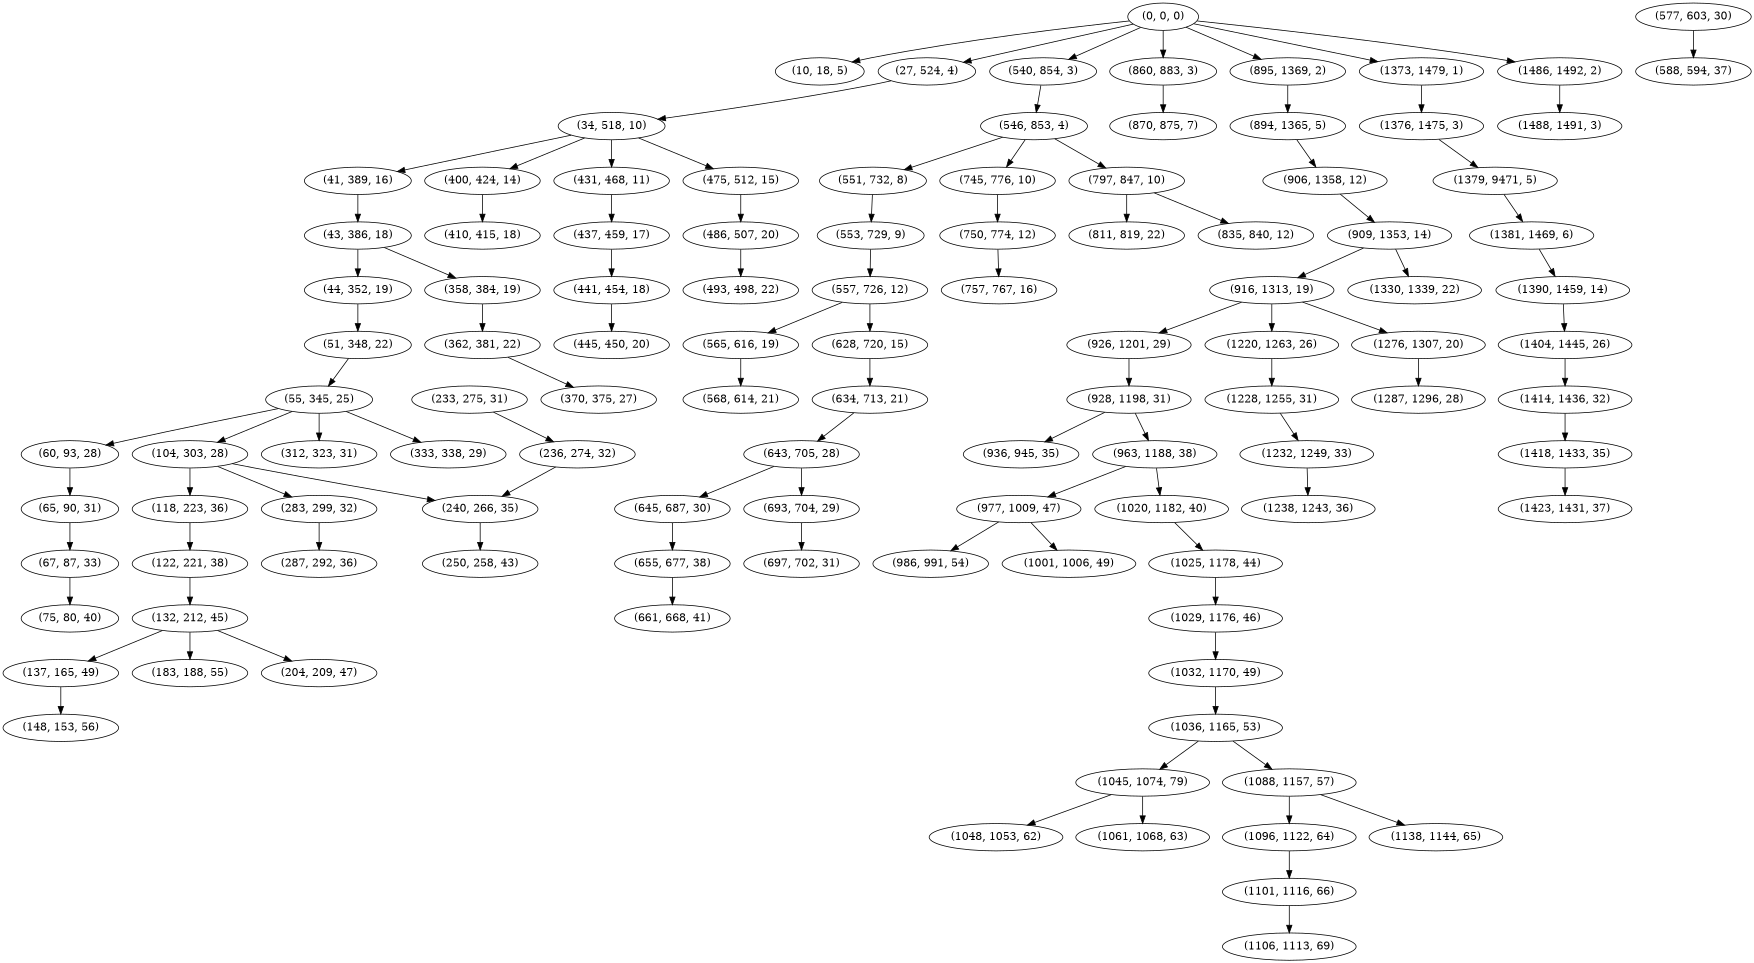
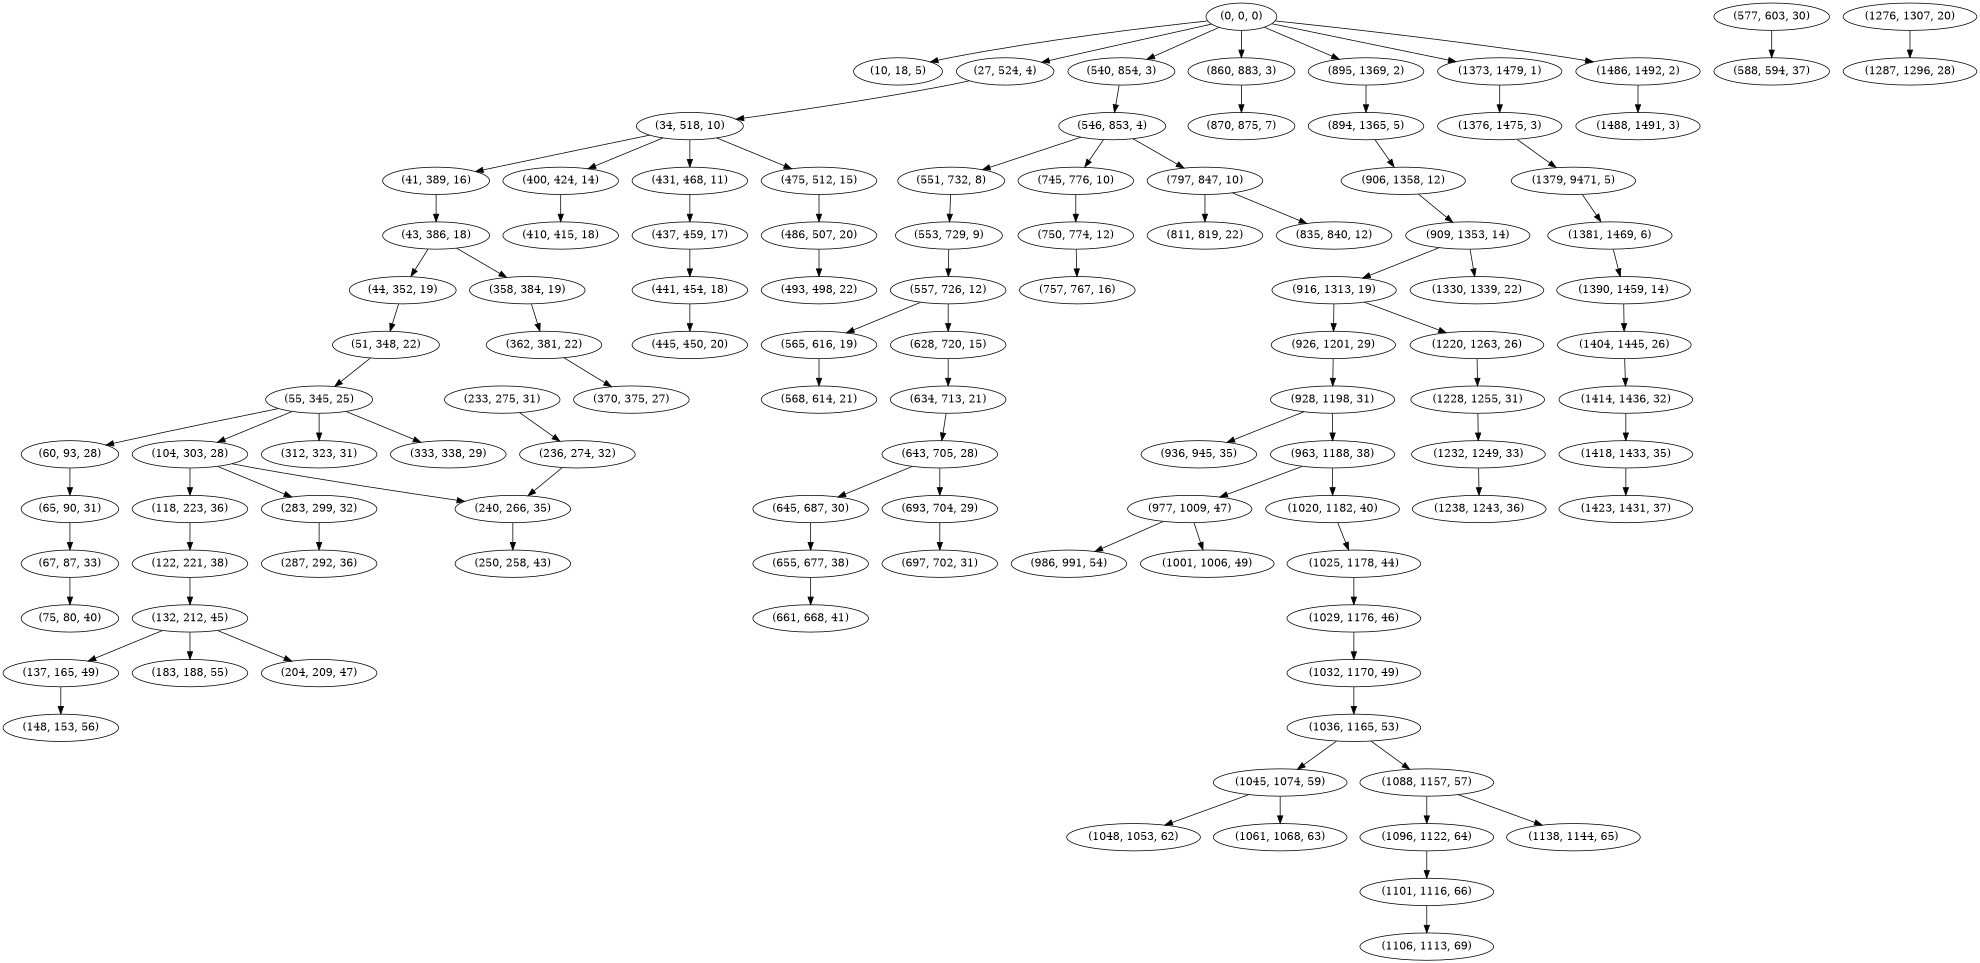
  digraph {
    fontname="DejaVu Serif"
    node [fontname="DejaVu Serif"]
    edge [fontname="DejaVu Serif"]
    "(0, 0, 0)"
    "(10, 18, 5)"
    "(27, 524, 4)"
    "(540, 854, 3)"
    "(860, 883, 3)"
    "(895, 1369, 2)"
    "(1373, 1479, 1)"
    "(1486, 1492, 2)"
    "(34, 518, 10)"
    "(546, 853, 4)"
    "(870, 875, 7)"
    n12 [label="(894, 1365, 5)"]
    "(1376, 1475, 3)"
    "(1488, 1491, 3)"
    "(41, 389, 16)"
    "(400, 424, 14)"
    "(431, 468, 11)"
    "(475, 512, 15)"
    "(43, 386, 18)"
    "(410, 415, 18)"
    "(437, 459, 17)"
    "(486, 507, 20)"
    "(44, 352, 19)"
    "(358, 384, 19)"
    "(51, 348, 22)"
    "(362, 381, 22)"
    "(55, 345, 25)"
    "(60, 93, 28)"
    "(104, 303, 28)"
    "(312, 323, 31)"
    "(333, 338, 29)"
    "(65, 90, 31)"
    "(118, 223, 36)"
    "(283, 299, 32)"
    "(240, 266, 35)"
    "(67, 87, 33)"
    "(75, 80, 40)"
    "(122, 221, 38)"
    "(233, 275, 31)"
    "(236, 274, 32)"
    "(287, 292, 36)"
    "(132, 212, 45)"
    "(137, 165, 49)"
    "(183, 188, 55)"
    "(204, 209, 47)"
    "(148, 153, 56)"
    "(250, 258, 43)"
    "(370, 375, 27)"
    "(441, 454, 18)"
    "(445, 450, 20)"
    "(493, 498, 22)"
    "(551, 732, 8)"
    "(745, 776, 10)"
    "(797, 847, 10)"
    "(553, 729, 9)"
    "(750, 774, 12)"
    "(811, 819, 22)"
    "(835, 840, 12)"
    "(557, 726, 12)"
    "(565, 616, 19)"
    "(628, 720, 15)"
    "(568, 614, 21)"
    "(634, 713, 21)"
    "(577, 603, 30)"
    "(588, 594, 37)"
    "(643, 705, 28)"
    "(645, 687, 30)"
    "(693, 704, 29)"
    "(655, 677, 38)"
    "(697, 702, 31)"
    "(661, 668, 41)"
    "(757, 767, 16)"
    "(906, 1358, 12)"
    "(909, 1353, 14)"
    "(916, 1313, 19)"
    "(1330, 1339, 22)"
    "(926, 1201, 29)"
    "(1220, 1263, 26)"
    "(1276, 1307, 20)"
    "(928, 1198, 31)"
    "(1228, 1255, 31)"
    "(1287, 1296, 28)"
    "(936, 945, 35)"
    "(963, 1188, 38)"
    "(977, 1009, 47)"
    "(1020, 1182, 40)"
    "(986, 991, 54)"
    "(1001, 1006, 49)"
    "(1025, 1178, 44)"
    "(1029, 1176, 46)"
    "(1032, 1170, 49)"
    "(1036, 1165, 53)"
-   "(1045, 1074, 59)" [label="(1045, 1074, 79)"]
+   "(1045, 1074, 59)"
    "(1088, 1157, 57)"
    "(1048, 1053, 62)"
    "(1061, 1068, 63)"
    "(1096, 1122, 64)"
    "(1138, 1144, 65)"
    "(1101, 1116, 66)"
    "(1106, 1113, 69)"
    "(1232, 1249, 33)"
    "(1238, 1243, 36)"
    n103 [label="(1379, 9471, 5)"]
    "(1381, 1469, 6)"
    "(1390, 1459, 14)"
    "(1404, 1445, 26)"
    "(1414, 1436, 32)"
    "(1418, 1433, 35)"
    "(1423, 1431, 37)"
    "(0, 0, 0)" -> "(10, 18, 5)"
    "(0, 0, 0)" -> "(27, 524, 4)"
    "(0, 0, 0)" -> "(540, 854, 3)"
    "(0, 0, 0)" -> "(860, 883, 3)"
    "(0, 0, 0)" -> "(895, 1369, 2)"
    "(0, 0, 0)" -> "(1373, 1479, 1)"
    "(0, 0, 0)" -> "(1486, 1492, 2)"
    "(27, 524, 4)" -> "(34, 518, 10)"
    "(540, 854, 3)" -> "(546, 853, 4)"
    "(860, 883, 3)" -> "(870, 875, 7)"
    "(895, 1369, 2)" -> n12
    "(1373, 1479, 1)" -> "(1376, 1475, 3)"
    "(1486, 1492, 2)" -> "(1488, 1491, 3)"
    "(34, 518, 10)" -> "(41, 389, 16)"
    "(34, 518, 10)" -> "(400, 424, 14)"
    "(34, 518, 10)" -> "(431, 468, 11)"
    "(34, 518, 10)" -> "(475, 512, 15)"
    "(546, 853, 4)" -> "(551, 732, 8)"
    "(546, 853, 4)" -> "(745, 776, 10)"
    "(546, 853, 4)" -> "(797, 847, 10)"
    n12 -> "(906, 1358, 12)"
    "(1376, 1475, 3)" -> n103
    "(41, 389, 16)" -> "(43, 386, 18)"
    "(400, 424, 14)" -> "(410, 415, 18)"
    "(431, 468, 11)" -> "(437, 459, 17)"
    "(475, 512, 15)" -> "(486, 507, 20)"
    "(43, 386, 18)" -> "(44, 352, 19)"
    "(43, 386, 18)" -> "(358, 384, 19)"
    "(437, 459, 17)" -> "(441, 454, 18)"
    "(486, 507, 20)" -> "(493, 498, 22)"
    "(44, 352, 19)" -> "(51, 348, 22)"
    "(358, 384, 19)" -> "(362, 381, 22)"
    "(51, 348, 22)" -> "(55, 345, 25)"
    "(362, 381, 22)" -> "(370, 375, 27)"
    "(55, 345, 25)" -> "(60, 93, 28)"
    "(55, 345, 25)" -> "(104, 303, 28)"
    "(55, 345, 25)" -> "(312, 323, 31)"
    "(55, 345, 25)" -> "(333, 338, 29)"
    "(60, 93, 28)" -> "(65, 90, 31)"
    "(104, 303, 28)" -> "(118, 223, 36)"
    "(104, 303, 28)" -> "(283, 299, 32)"
    "(104, 303, 28)" -> "(240, 266, 35)"
    "(65, 90, 31)" -> "(67, 87, 33)"
    "(118, 223, 36)" -> "(122, 221, 38)"
    "(283, 299, 32)" -> "(287, 292, 36)"
    "(240, 266, 35)" -> "(250, 258, 43)"
    "(67, 87, 33)" -> "(75, 80, 40)"
    "(122, 221, 38)" -> "(132, 212, 45)"
    "(233, 275, 31)" -> "(236, 274, 32)"
    "(236, 274, 32)" -> "(240, 266, 35)"
    "(132, 212, 45)" -> "(137, 165, 49)"
    "(132, 212, 45)" -> "(183, 188, 55)"
    "(132, 212, 45)" -> "(204, 209, 47)"
    "(137, 165, 49)" -> "(148, 153, 56)"
    "(441, 454, 18)" -> "(445, 450, 20)"
    "(551, 732, 8)" -> "(553, 729, 9)"
    "(745, 776, 10)" -> "(750, 774, 12)"
    "(797, 847, 10)" -> "(811, 819, 22)"
    "(797, 847, 10)" -> "(835, 840, 12)"
    "(553, 729, 9)" -> "(557, 726, 12)"
    "(750, 774, 12)" -> "(757, 767, 16)"
    "(557, 726, 12)" -> "(565, 616, 19)"
    "(557, 726, 12)" -> "(628, 720, 15)"
    "(565, 616, 19)" -> "(568, 614, 21)"
    "(628, 720, 15)" -> "(634, 713, 21)"
    "(634, 713, 21)" -> "(643, 705, 28)"
    "(577, 603, 30)" -> "(588, 594, 37)"
    "(643, 705, 28)" -> "(645, 687, 30)"
    "(643, 705, 28)" -> "(693, 704, 29)"
    "(645, 687, 30)" -> "(655, 677, 38)"
    "(693, 704, 29)" -> "(697, 702, 31)"
    "(655, 677, 38)" -> "(661, 668, 41)"
    "(906, 1358, 12)" -> "(909, 1353, 14)"
    "(909, 1353, 14)" -> "(916, 1313, 19)"
    "(909, 1353, 14)" -> "(1330, 1339, 22)"
    "(916, 1313, 19)" -> "(926, 1201, 29)"
    "(916, 1313, 19)" -> "(1220, 1263, 26)"
-   "(916, 1313, 19)" -> "(1276, 1307, 20)"
    "(926, 1201, 29)" -> "(928, 1198, 31)"
    "(1220, 1263, 26)" -> "(1228, 1255, 31)"
    "(1276, 1307, 20)" -> "(1287, 1296, 28)"
    "(928, 1198, 31)" -> "(936, 945, 35)"
    "(928, 1198, 31)" -> "(963, 1188, 38)"
    "(1228, 1255, 31)" -> "(1232, 1249, 33)"
    "(963, 1188, 38)" -> "(977, 1009, 47)"
    "(963, 1188, 38)" -> "(1020, 1182, 40)"
    "(977, 1009, 47)" -> "(986, 991, 54)"
    "(977, 1009, 47)" -> "(1001, 1006, 49)"
    "(1020, 1182, 40)" -> "(1025, 1178, 44)"
    "(1025, 1178, 44)" -> "(1029, 1176, 46)"
    "(1029, 1176, 46)" -> "(1032, 1170, 49)"
    "(1032, 1170, 49)" -> "(1036, 1165, 53)"
    "(1036, 1165, 53)" -> "(1045, 1074, 59)"
    "(1036, 1165, 53)" -> "(1088, 1157, 57)"
    "(1045, 1074, 59)" -> "(1048, 1053, 62)"
    "(1045, 1074, 59)" -> "(1061, 1068, 63)"
    "(1088, 1157, 57)" -> "(1096, 1122, 64)"
    "(1088, 1157, 57)" -> "(1138, 1144, 65)"
    "(1096, 1122, 64)" -> "(1101, 1116, 66)"
    "(1101, 1116, 66)" -> "(1106, 1113, 69)"
    "(1232, 1249, 33)" -> "(1238, 1243, 36)"
    n103 -> "(1381, 1469, 6)"
    "(1381, 1469, 6)" -> "(1390, 1459, 14)"
    "(1390, 1459, 14)" -> "(1404, 1445, 26)"
    "(1404, 1445, 26)" -> "(1414, 1436, 32)"
    "(1414, 1436, 32)" -> "(1418, 1433, 35)"
    "(1418, 1433, 35)" -> "(1423, 1431, 37)"
  }
